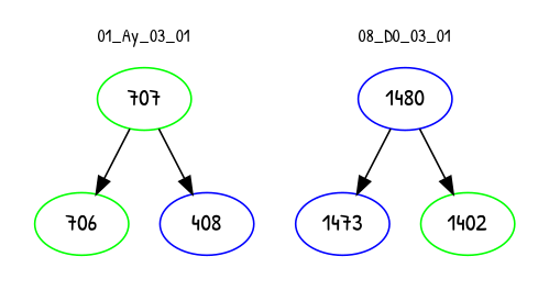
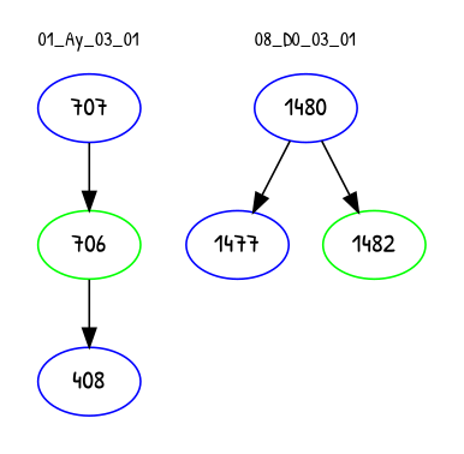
  digraph {
    fontname="Patrick Hand"
    node [color=blue fontname="Patrick Hand"]
    edge [color=black fontname="Patrick Hand"]
-   n1 [color=green label=707]
+   n1 [label=707]
    n2 [color=green label=706]
    n3 [label=408]
    n4 [label=1480]
-   n5 [label=1473]
-   n6 [color=green label=1402]
+   n5 [label=1477]
+   n6 [color=green label=1482]
    subgraph cluster_1 {
      color=white
      fontsize=10
      label="01_Ay_03_01"
      n1
      n2
      n3
    }
    subgraph cluster_2 {
      color=white
      fontsize=10
      label="08_D0_03_01"
      n4
      n5
      n6
    }
    n1 -> n2
-   n1 -> n3
+   n2 -> n3
    n4 -> n5
    n4 -> n6
  }
